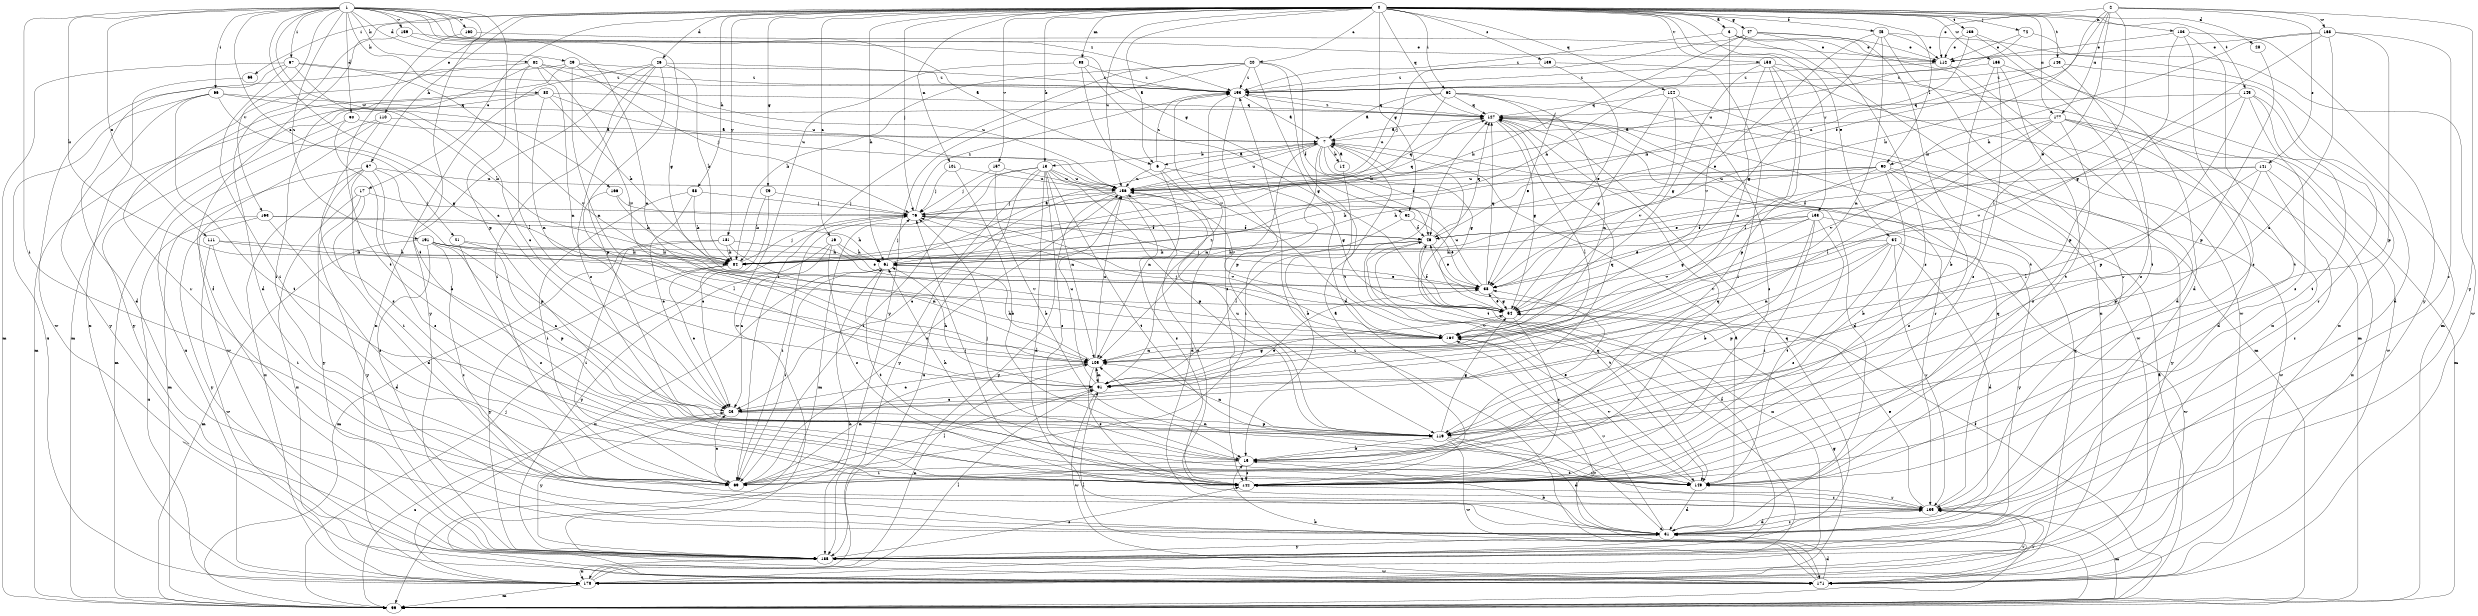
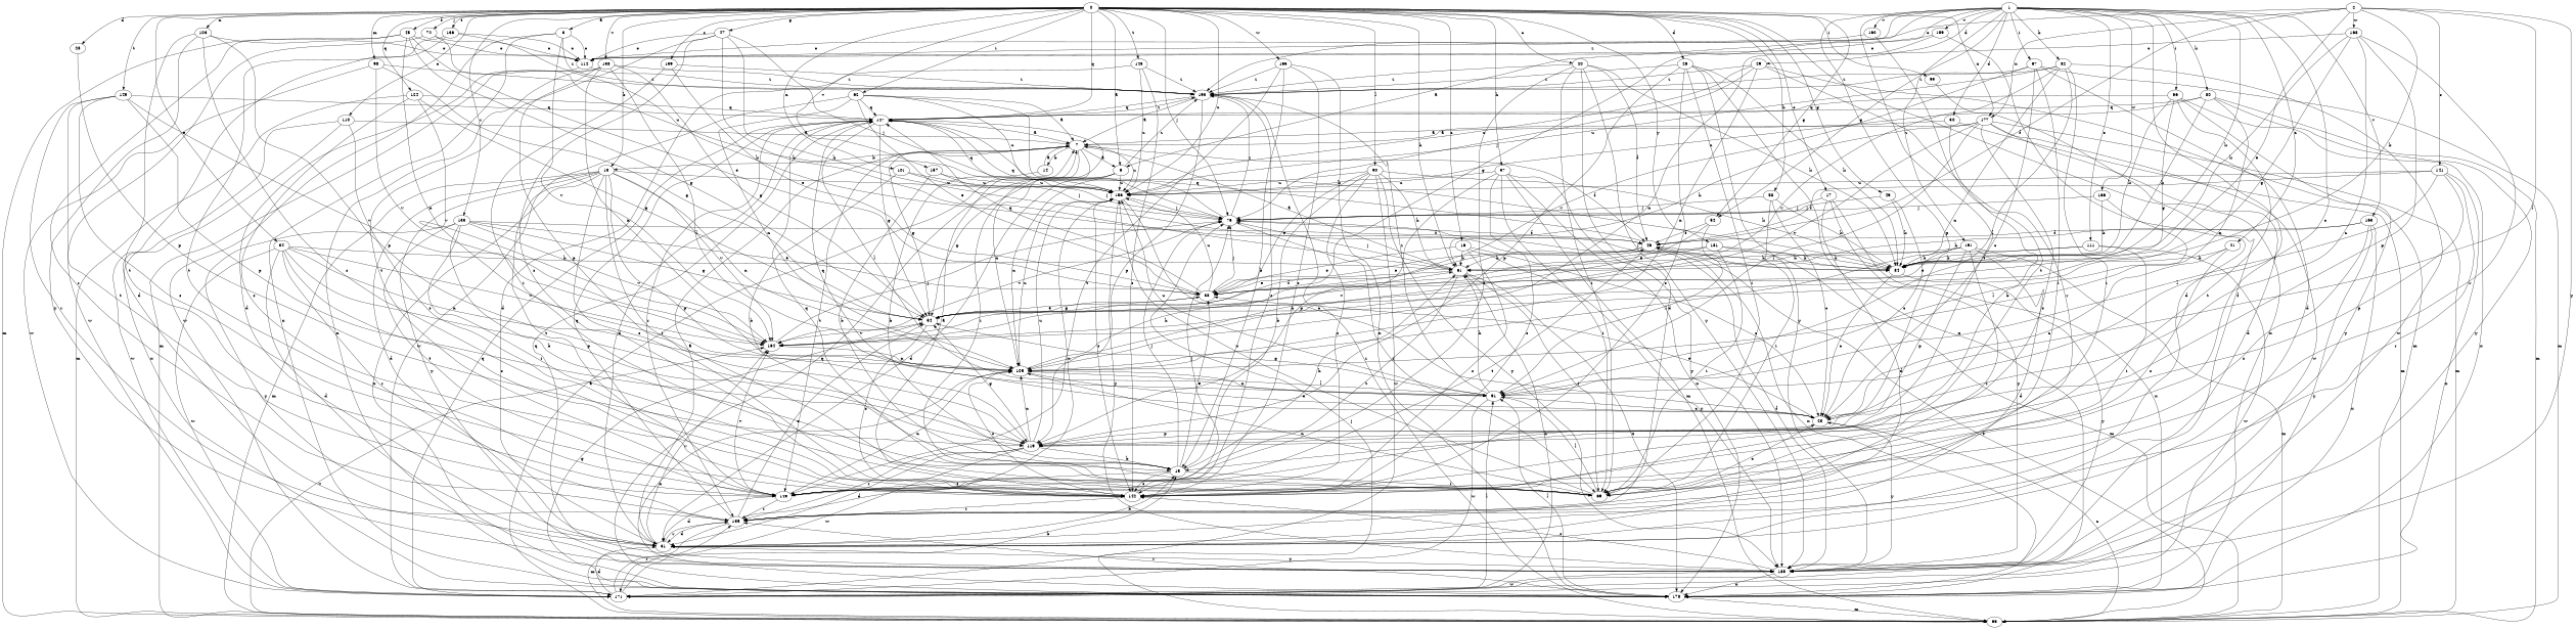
  strict digraph {
    0
    3
    6
    13
    16
    17
    20
    26
    28
    34
    45
    47
    49
    52
    57
    58
    61
    62
    65
    72
    76
    90
    98
    101
    103
    110
    124
    127
    133
    139
    143
    145
    n33 [label=136]
    156
    157
    158
    165
    177
    181
    185
    193
    112
    164
    171
    178
    54
    31
    105
    69
    119
    149
    99
    142
    23
    38
    84
    46
    135
    91
    7
    15
    1
    21
    29
    30
    66
    67
    80
    82
    111
    159
    160
    163
    166
    191
    2
    141
    168
    14
    0 -> 3 [label=a]
    0 -> 6 [label=a]
    0 -> 13 [label=b]
    0 -> 16 [label=c]
    0 -> 17 [label=c]
    0 -> 20 [label=c]
    0 -> 26 [label=d]
    0 -> 28 [label=d]
    0 -> 34 [label=e]
    0 -> 45 [label=f]
    0 -> 47 [label=g]
    0 -> 49 [label=g]
    0 -> 52 [label=g]
    0 -> 57 [label=h]
    0 -> 58 [label=h]
    0 -> 61 [label=h]
    0 -> 62 [label=i]
    0 -> 65 [label=i]
    0 -> 72 [label=j]
    0 -> 76 [label=j]
    0 -> 90 [label=l]
    0 -> 98 [label=m]
    0 -> 101 [label=n]
    0 -> 103 [label=n]
    0 -> 110 [label=o]
    0 -> 124 [label=q]
    0 -> 127 [label=q]
    0 -> 133 [label=r]
    0 -> 139 [label=s]
    0 -> 143 [label=t]
    0 -> 145 [label=t]
    0 -> n33 [label=t]
    0 -> 156 [label=u]
    0 -> 157 [label=v]
    0 -> 158 [label=v]
    0 -> 165 [label=w]
    0 -> 177 [label=x]
    0 -> 181 [label=y]
    0 -> 185 [label=f]
    3 -> 193 [label=z]
    3 -> 112 [label=o]
    3 -> 164 [label=v]
    3 -> 171 [label=w]
    3 -> 178 [label=x]
    6 -> 156 [label=u]
    6 -> 193 [label=z]
    6 -> 54 [label=g]
    6 -> 31 [label=d]
    6 -> 105 [label=n]
    13 -> 156 [label=u]
    13 -> 185 [label=y]
    13 -> 164 [label=v]
    13 -> 178 [label=x]
    13 -> 31 [label=d]
    13 -> 105 [label=n]
    13 -> 69 [label=i]
    13 -> 119 [label=p]
    13 -> 149 [label=t]
    13 -> 99 [label=m]
    13 -> 142 [label=s]
    16 -> 61 [label=h]
    16 -> 185 [label=y]
    16 -> 142 [label=s]
    16 -> 23 [label=c]
    16 -> 38 [label=e]
    17 -> 76 [label=j]
    17 -> 185 [label=y]
    17 -> 178 [label=x]
    17 -> 31 [label=d]
    20 -> 185 [label=y]
    20 -> 193 [label=z]
    20 -> 31 [label=d]
    20 -> 69 [label=i]
    20 -> 149 [label=t]
    20 -> 84 [label=k]
    20 -> 46 [label=f]
    26 -> 185 [label=y]
    26 -> 193 [label=z]
    26 -> 178 [label=x]
    26 -> 69 [label=i]
    26 -> 119 [label=p]
    26 -> 142 [label=s]
    26 -> 84 [label=k]
    28 -> 119 [label=p]
    34 -> 61 [label=h]
    34 -> 164 [label=v]
    34 -> 171 [label=w]
    34 -> 31 [label=d]
    34 -> 105 [label=n]
    34 -> 119 [label=p]
    34 -> 142 [label=s]
    34 -> 135 [label=r]
    45 -> 112 [label=o]
    45 -> 54 [label=g]
    45 -> 105 [label=n]
    45 -> 99 [label=m]
    45 -> 38 [label=e]
    45 -> 135 [label=r]
    47 -> 61 [label=h]
    47 -> 76 [label=j]
    47 -> 112 [label=o]
    47 -> 149 [label=t]
    47 -> 142 [label=s]
    47 -> 84 [label=k]
    49 -> 76 [label=j]
    49 -> 23 [label=c]
    49 -> 84 [label=k]
    52 -> 38 [label=e]
    52 -> 46 [label=f]
    52 -> 91 [label=l]
    57 -> 156 [label=u]
    57 -> 185 [label=y]
    57 -> 178 [label=x]
    57 -> 69 [label=i]
    57 -> 119 [label=p]
    57 -> 99 [label=m]
    57 -> 142 [label=s]
    58 -> 76 [label=j]
    58 -> 69 [label=i]
    58 -> 23 [label=c]
    58 -> 84 [label=k]
    61 -> 76 [label=j]
    61 -> 178 [label=x]
    61 -> 69 [label=i]
    61 -> 149 [label=t]
    61 -> 38 [label=e]
    61 -> 7 [label=a]
    62 -> 127 [label=q]
    62 -> 156 [label=u]
    62 -> 171 [label=w]
    62 -> 105 [label=n]
    62 -> 38 [label=e]
    62 -> 84 [label=k]
    62 -> 7 [label=a]
    65 -> 178 [label=x]
    72 -> 156 [label=u]
    72 -> 112 [label=o]
    72 -> 171 [label=w]
    76 -> 127 [label=q]
    76 -> 193 [label=z]
    76 -> 164 [label=v]
    76 -> 69 [label=i]
    76 -> 46 [label=f]
    90 -> 61 [label=h]
    90 -> 156 [label=u]
    90 -> 185 [label=y]
    90 -> 171 [label=w]
    90 -> 142 [label=s]
    90 -> 38 [label=e]
    90 -> 84 [label=k]
    90 -> 15 [label=b]
    98 -> 193 [label=z]
    98 -> 164 [label=v]
    98 -> 171 [label=w]
    98 -> 54 [label=g]
    101 -> 76 [label=j]
    101 -> 156 [label=u]
    101 -> 15 [label=b]
    103 -> 185 [label=y]
    103 -> 112 [label=o]
    103 -> 119 [label=p]
    103 -> 149 [label=t]
    103 -> 142 [label=s]
    110 -> 171 [label=w]
    110 -> 178 [label=x]
    110 -> 142 [label=s]
    110 -> 7 [label=a]
    124 -> 127 [label=q]
    124 -> 164 [label=v]
    124 -> 54 [label=g]
    124 -> 99 [label=m]
    124 -> 142 [label=s]
    127 -> 193 [label=z]
    127 -> 54 [label=g]
    127 -> 31 [label=d]
    127 -> 135 [label=r]
    127 -> 91 [label=l]
    127 -> 7 [label=a]
    133 -> 185 [label=y]
    133 -> 164 [label=v]
    133 -> 54 [label=g]
    133 -> 69 [label=i]
    133 -> 149 [label=t]
    133 -> 38 [label=e]
    133 -> 46 [label=f]
    133 -> 15 [label=b]
    139 -> 193 [label=z]
    139 -> 69 [label=i]
    139 -> 38 [label=e]
    143 -> 156 [label=u]
    143 -> 193 [label=z]
    143 -> 31 [label=d]
    143 -> 142 [label=s]
    145 -> 127 [label=q]
    145 -> 164 [label=v]
    145 -> 119 [label=p]
    145 -> 149 [label=t]
    145 -> 142 [label=s]
    145 -> 135 [label=r]
    n33 -> 112 [label=o]
    n33 -> 31 [label=d]
    n33 -> 149 [label=t]
    n33 -> 84 [label=k]
    156 -> 76 [label=j]
    156 -> 127 [label=q]
    156 -> 185 [label=y]
    156 -> 142 [label=s]
    156 -> 23 [label=c]
    157 -> 76 [label=j]
    157 -> 156 [label=u]
    157 -> 15 [label=b]
    158 -> 193 [label=z]
    158 -> 178 [label=x]
    158 -> 54 [label=g]
    158 -> 105 [label=n]
    158 -> 119 [label=p]
    158 -> 99 [label=m]
    158 -> 91 [label=l]
    165 -> 193 [label=z]
    165 -> 178 [label=x]
    165 -> 149 [label=t]
    165 -> 142 [label=s]
    165 -> 15 [label=b]
-   177 -> 90 [label=h]
+   177 -> 61 [label=h]
    177 -> 164 [label=v]
    177 -> 171 [label=w]
    177 -> 31 [label=d]
    177 -> 99 [label=m]
    177 -> 142 [label=s]
    177 -> 91 [label=l]
    177 -> 7 [label=a]
    181 -> 164 [label=v]
    181 -> 105 [label=n]
    181 -> 69 [label=i]
    181 -> 99 [label=m]
    181 -> 84 [label=k]
    185 -> 127 [label=q]
    185 -> 171 [label=w]
    185 -> 178 [label=x]
    185 -> 142 [label=s]
    185 -> 46 [label=f]
    193 -> 127 [label=q]
    193 -> 119 [label=p]
    193 -> 142 [label=s]
    193 -> 7 [label=a]
    112 -> 193 [label=z]
    112 -> 31 [label=d]
    164 -> 76 [label=j]
    164 -> 105 [label=n]
    171 -> 61 [label=h]
    171 -> 127 [label=q]
    171 -> 31 [label=d]
    171 -> 135 [label=r]
    171 -> 91 [label=l]
    171 -> 15 [label=b]
    178 -> 127 [label=q]
    178 -> 54 [label=g]
    178 -> 105 [label=n]
    178 -> 99 [label=m]
    178 -> 135 [label=r]
    178 -> 91 [label=l]
    54 -> 164 [label=v]
    54 -> 142 [label=s]
    54 -> 38 [label=e]
    54 -> 46 [label=f]
    31 -> 185 [label=y]
    31 -> 164 [label=v]
    31 -> 135 [label=r]
    31 -> 7 [label=a]
    31 -> 15 [label=b]
    105 -> 61 [label=h]
    105 -> 156 [label=u]
    105 -> 142 [label=s]
    105 -> 23 [label=c]
    105 -> 91 [label=l]
    69 -> 127 [label=q]
    69 -> 156 [label=u]
    69 -> 105 [label=n]
    69 -> 23 [label=c]
    69 -> 91 [label=l]
    119 -> 156 [label=u]
    119 -> 171 [label=w]
    119 -> 54 [label=g]
    119 -> 31 [label=d]
    119 -> 105 [label=n]
    119 -> 135 [label=r]
    119 -> 15 [label=b]
    149 -> 164 [label=v]
    149 -> 31 [label=d]
    149 -> 105 [label=n]
    149 -> 135 [label=r]
    99 -> 76 [label=j]
    99 -> 193 [label=z]
    99 -> 164 [label=v]
    99 -> 23 [label=c]
    99 -> 46 [label=f]
    99 -> 7 [label=a]
    142 -> 76 [label=j]
    142 -> 135 [label=r]
    142 -> 7 [label=a]
    23 -> 127 [label=q]
    23 -> 185 [label=y]
    23 -> 119 [label=p]
    23 -> 38 [label=e]
    38 -> 76 [label=j]
    38 -> 127 [label=q]
    38 -> 156 [label=u]
    38 -> 54 [label=g]
    84 -> 76 [label=j]
    84 -> 185 [label=y]
    84 -> 23 [label=c]
    46 -> 61 [label=h]
    46 -> 127 [label=q]
    46 -> 178 [label=x]
    46 -> 149 [label=t]
    46 -> 38 [label=e]
    46 -> 84 [label=k]
    135 -> 127 [label=q]
    135 -> 156 [label=u]
    135 -> 54 [label=e]
    135 -> 31 [label=d]
    135 -> 99 [label=m]
    91 -> 61 [label=h]
    91 -> 156 [label=u]
    91 -> 193 [label=z]
    91 -> 171 [label=w]
    91 -> 54 [label=g]
    91 -> 105 [label=n]
    91 -> 23 [label=c]
    7 -> 6 [label=a]
    7 -> 13 [label=b]
    7 -> 156 [label=u]
    7 -> 54 [label=g]
    7 -> 105 [label=n]
    7 -> 69 [label=i]
    7 -> 149 [label=t]
    7 -> 46 [label=f]
    7 -> 14 [label=b]
    15 -> 61 [label=h]
    15 -> 76 [label=j]
    15 -> 69 [label=i]
    15 -> 149 [label=t]
    15 -> 142 [label=s]
    15 -> 38 [label=e]
    1 -> 6 [label=a]
    1 -> 52 [label=g]
    1 -> 193 [label=z]
    1 -> 54 [label=g]
    1 -> 69 [label=i]
    1 -> 119 [label=p]
    1 -> 149 [label=t]
    1 -> 23 [label=c]
    1 -> 84 [label=k]
    1 -> 21 [label=c]
    1 -> 29 [label=d]
    1 -> 30 [label=d]
    1 -> 66 [label=i]
    1 -> 67 [label=i]
    1 -> 80 [label=k]
    1 -> 82 [label=k]
    1 -> 111 [label=o]
    1 -> 159 [label=v]
    1 -> 160 [label=v]
    1 -> 163 [label=v]
    1 -> 166 [label=w]
    1 -> 191 [label=z]
    21 -> 142 [label=s]
    21 -> 23 [label=c]
    21 -> 84 [label=k]
    29 -> 76 [label=j]
    29 -> 156 [label=u]
    29 -> 193 [label=z]
    29 -> 105 [label=n]
    29 -> 99 [label=m]
    29 -> 135 [label=r]
    30 -> 99 [label=m]
    30 -> 7 [label=a]
    30 -> 15 [label=b]
    66 -> 127 [label=q]
    66 -> 185 [label=y]
    66 -> 178 [label=x]
    66 -> 54 [label=g]
    66 -> 149 [label=t]
    66 -> 84 [label=k]
    67 -> 193 [label=z]
    67 -> 164 [label=v]
    67 -> 31 [label=d]
    67 -> 69 [label=i]
    67 -> 99 [label=m]
    67 -> 23 [label=c]
    80 -> 127 [label=q]
    80 -> 156 [label=u]
    80 -> 185 [label=y]
    80 -> 105 [label=n]
    80 -> 99 [label=m]
    80 -> 84 [label=k]
    82 -> 156 [label=u]
    82 -> 193 [label=z]
    82 -> 164 [label=v]
    82 -> 171 [label=w]
    82 -> 105 [label=n]
    82 -> 69 [label=i]
    82 -> 91 [label=l]
    111 -> 61 [label=h]
    111 -> 171 [label=w]
    111 -> 69 [label=i]
    111 -> 84 [label=k]
    159 -> 112 [label=o]
    159 -> 31 [label=d]
    159 -> 105 [label=n]
    160 -> 112 [label=o]
    160 -> 149 [label=t]
    163 -> 61 [label=h]
    163 -> 185 [label=y]
    163 -> 178 [label=x]
    163 -> 142 [label=s]
    163 -> 46 [label=f]
    166 -> 76 [label=j]
    166 -> 84 [label=k]
    166 -> 91 [label=l]
    191 -> 61 [label=h]
    191 -> 31 [label=d]
    191 -> 119 [label=p]
    191 -> 99 [label=m]
    191 -> 38 [label=e]
    191 -> 84 [label=k]
    191 -> 135 [label=r]
    2 -> 177 [label=x]
    2 -> 185 [label=y]
    2 -> 112 [label=o]
    2 -> 38 [label=e]
    2 -> 84 [label=k]
    2 -> 46 [label=f]
    2 -> 91 [label=l]
    2 -> 141 [label=s]
    2 -> 168 [label=w]
    141 -> 156 [label=u]
    141 -> 178 [label=x]
    141 -> 119 [label=p]
    141 -> 46 [label=f]
    141 -> 135 [label=r]
    141 -> 91 [label=l]
    168 -> 112 [label=o]
    168 -> 54 [label=g]
    168 -> 119 [label=p]
    168 -> 23 [label=c]
    168 -> 84 [label=k]
    168 -> 135 [label=r]
    14 -> 7 [label=a]
    14 -> 15 [label=b]
  }
